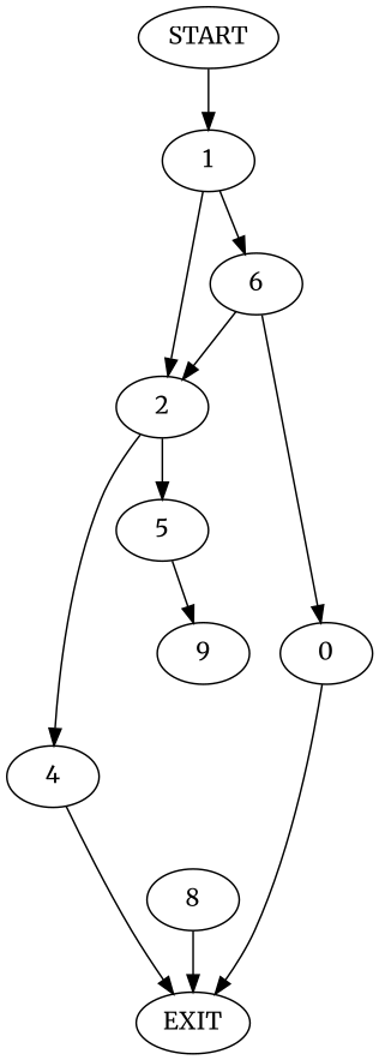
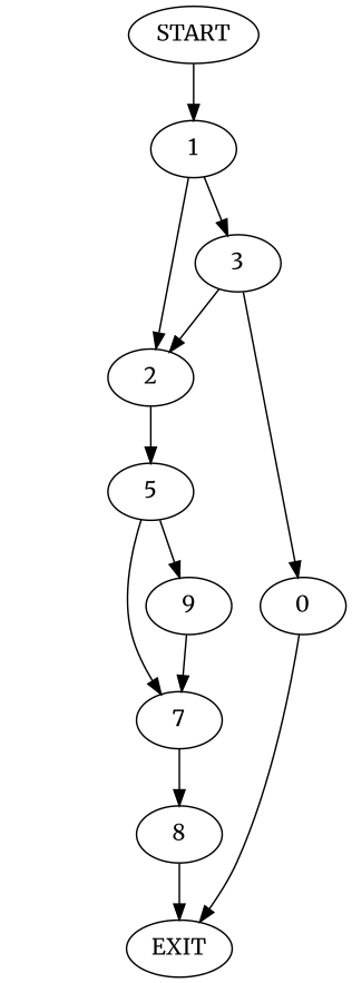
  digraph {
    fontname=Merriweather
    node [fontname=Merriweather]
    edge [fontname=Merriweather]
    n1 [label=START]
    1
    2
-   3 [label=6]
+   3
    n5 [label=EXIT]
-   4
    5
    n8 [label=0]
+   7
    9
    8
    n1 -> 1
    1 -> 2
    1 -> 3
-   2 -> 4
    2 -> 5
    3 -> 2
    3 -> n8
-   4 -> n5
+   5 -> 7
    5 -> 9
    n8 -> n5
+   7 -> 8
+   9 -> 7
    8 -> n5
  }
